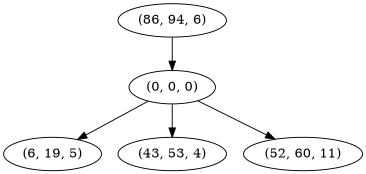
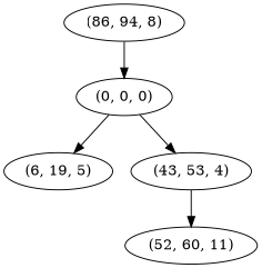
  digraph {
    "(0, 0, 0)"
    "(6, 19, 5)"
    n3 [label="(43, 53, 4)"]
    "(52, 60, 11)"
-   "(86, 94, 8)" [label="(86, 94, 6)"]
+   "(86, 94, 8)"
    "(0, 0, 0)" -> "(6, 19, 5)"
    "(0, 0, 0)" -> n3
-   "(0, 0, 0)" -> "(52, 60, 11)"
+   n3 -> "(52, 60, 11)"
    "(86, 94, 8)" -> "(0, 0, 0)"
  }
